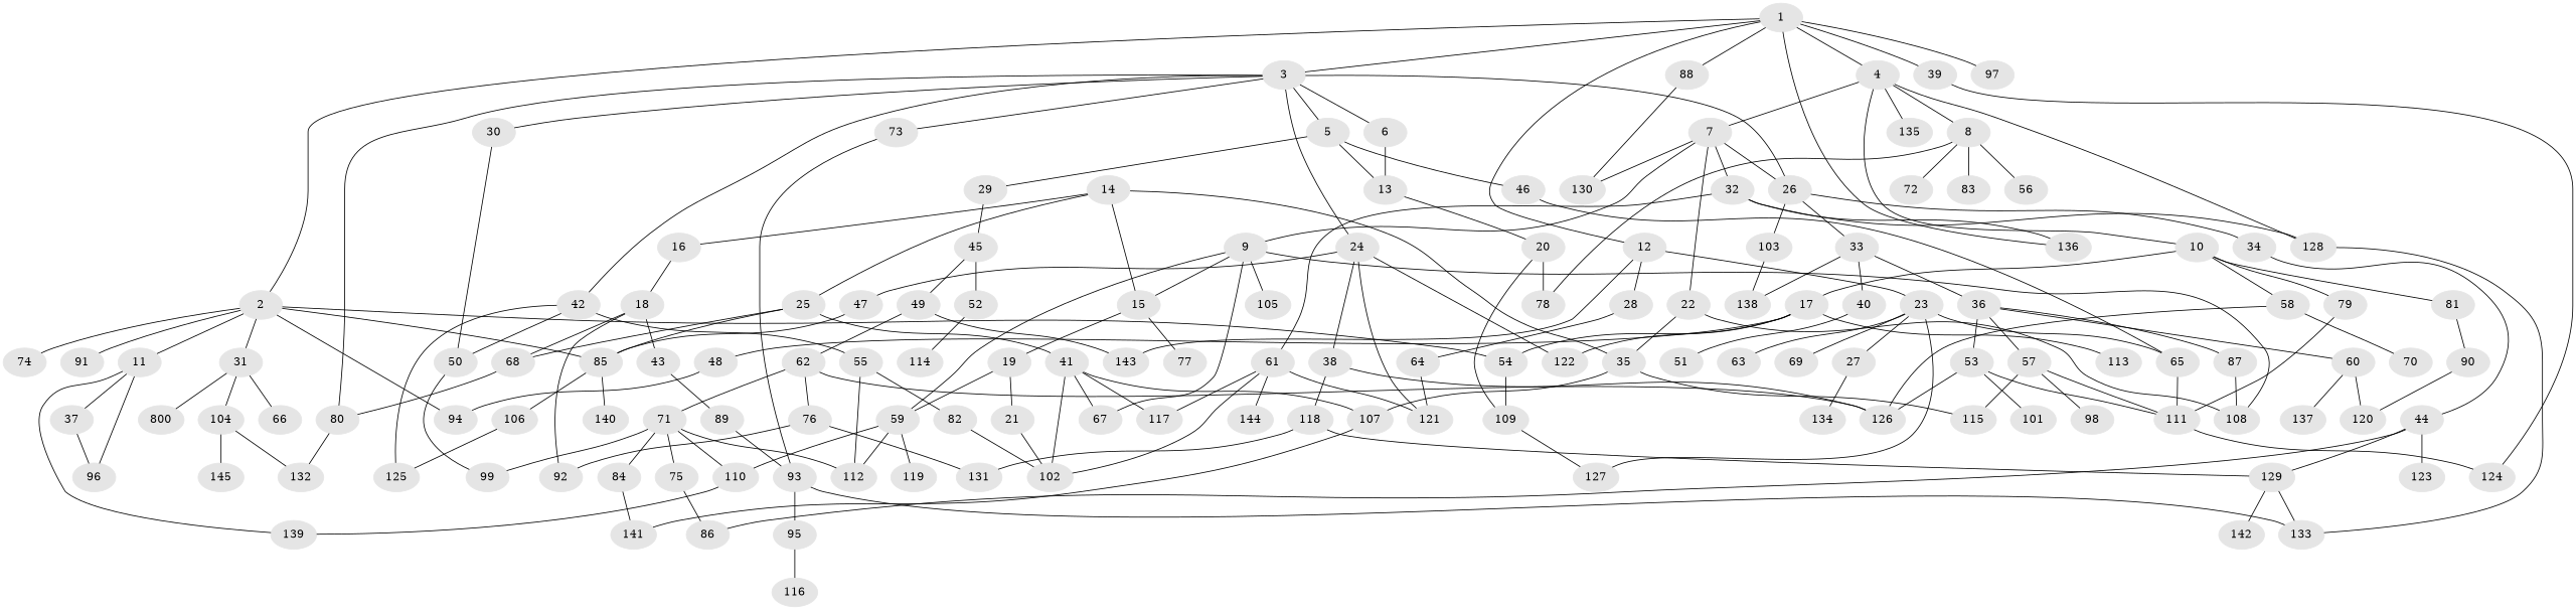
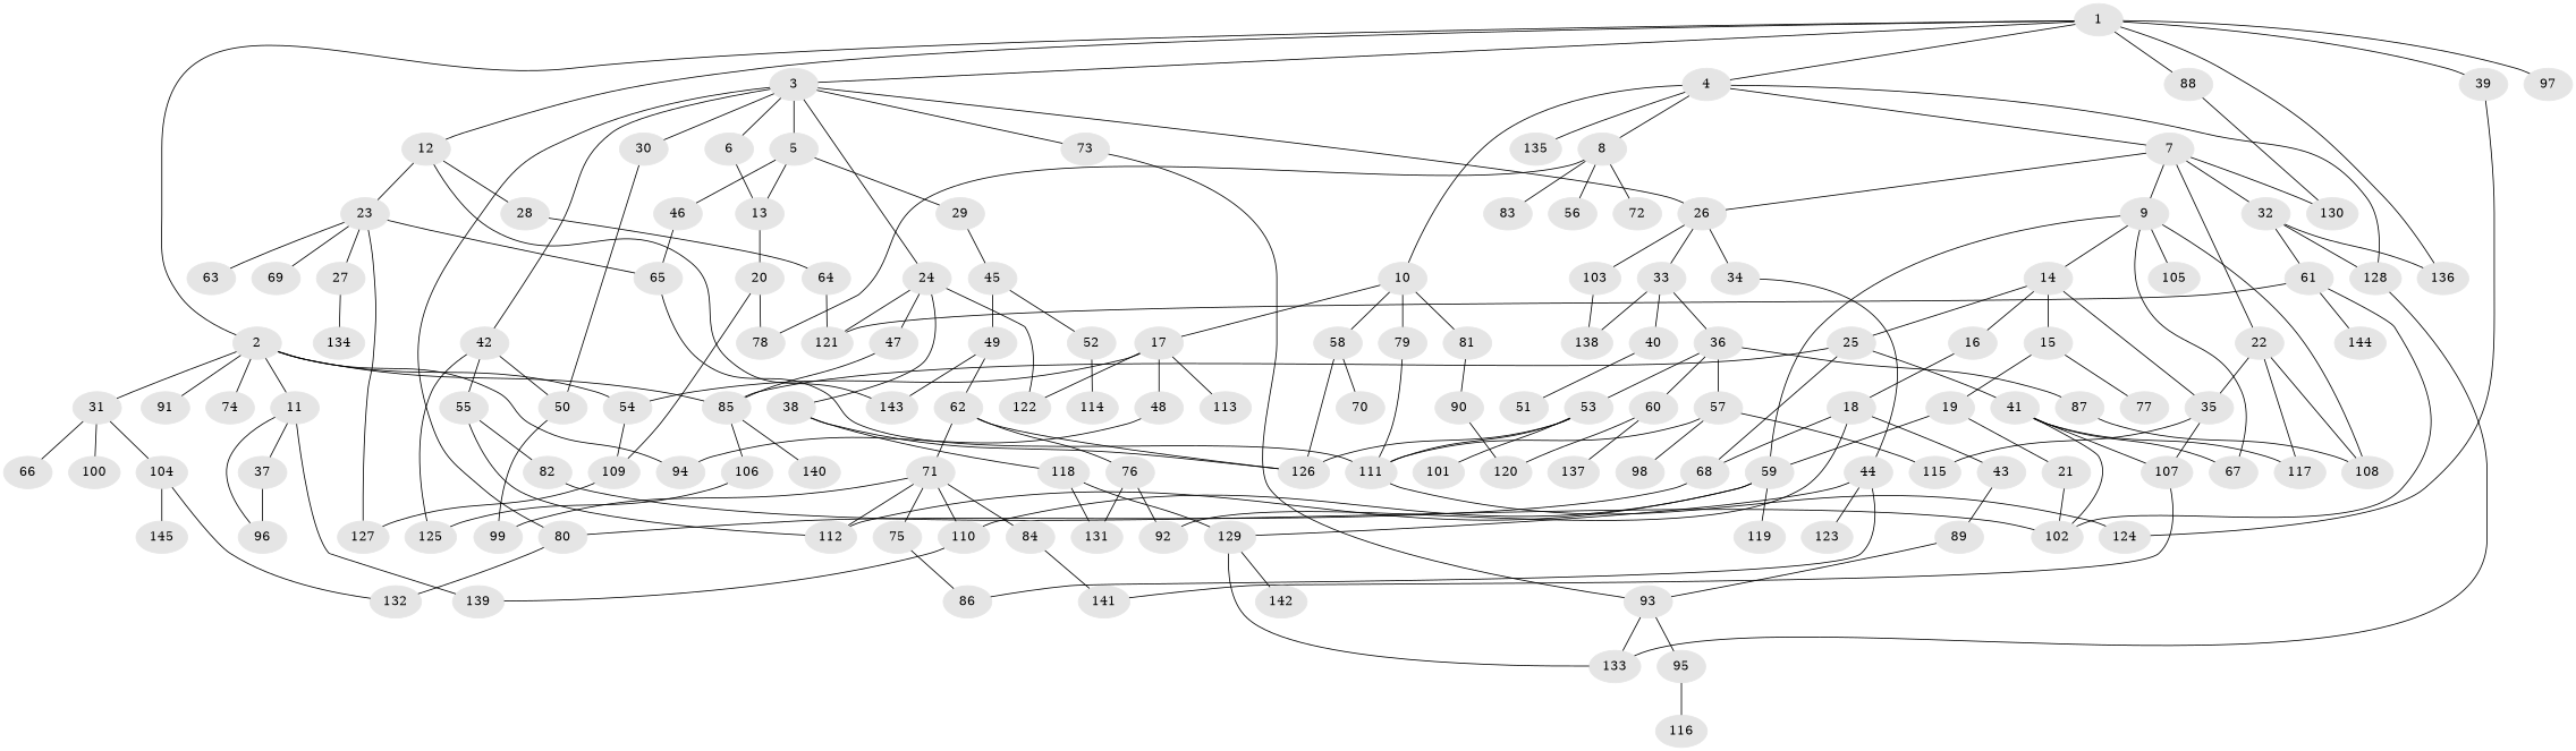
  graph {
    node [color=gray90 style=filled]
    1
    2
    3
    4
    12
    39
    88
    97
    136
    11
    31
    54
    74
    85
    91
    94
    5
    6
    24
    26
    30
    42
    73
    80
    7
    8
    10
    128
    135
    23
    28
    143
    124
    130
    37
    96
    139
    66
-   100 [label=800]
+   100
    104
    109
    106
    140
    13
    29
    46
    122
    38
    47
    121
    33
    34
    103
    50
    55
    125
    93
    132
    9
    22
    32
    56
    72
    78
    83
    17
    58
    79
    81
    133
    20
    45
    65
    14
    59
    67
    105
    108
    35
    117
    61
    15
    16
    25
    112
    110
    119
    48
    113
    126
    70
    111
    90
    27
    63
    69
    127
    64
    19
    77
    18
    68
    41
    107
    115
    21
    43
    92
    89
    102
    134
    118
    36
    40
    138
    44
    49
    52
    99
    145
    144
    53
    57
    60
    87
    51
    101
    86
    123
    129
    141
    98
    120
    137
    131
    82
    142
    62
    114
    71
    76
    75
    84
    95
    116
    1 -- 2
    1 -- 3
    1 -- 4
    1 -- 12
    1 -- 39
    1 -- 88
    1 -- 97
    1 -- 136
    2 -- 11
    2 -- 31
    2 -- 54
    2 -- 74
    2 -- 85
    2 -- 91
    2 -- 94
    3 -- 5
    3 -- 6
    3 -- 24
    3 -- 26
    3 -- 30
    3 -- 42
    3 -- 73
    3 -- 80
    4 -- 7
    4 -- 8
    4 -- 10
    4 -- 128
    4 -- 135
    12 -- 23
    12 -- 28
    12 -- 143
    39 -- 124
    88 -- 130
    11 -- 37
    11 -- 96
    11 -- 139
    31 -- 66
    31 -- 100
    31 -- 104
    54 -- 109
    85 -- 106
    85 -- 140
    5 -- 13
    5 -- 29
    5 -- 46
    6 -- 13
    24 -- 122
    24 -- 38
    24 -- 47
    24 -- 121
    26 -- 33
    26 -- 34
    26 -- 103
    30 -- 50
    42 -- 50
    42 -- 55
    42 -- 125
    73 -- 93
    80 -- 132
    7 -- 26
    7 -- 130
    7 -- 9
    7 -- 22
    7 -- 32
    8 -- 56
    8 -- 72
    8 -- 78
    8 -- 83
    10 -- 17
    10 -- 58
    10 -- 79
    10 -- 81
    128 -- 133
    23 -- 65
    23 -- 27
    23 -- 63
    23 -- 69
    23 -- 127
    28 -- 64
    37 -- 96
    104 -- 132
    104 -- 145
    109 -- 127
    106 -- 125
    13 -- 20
    29 -- 45
    46 -- 65
    38 -- 126
    38 -- 118
    47 -- 85
    33 -- 36
    33 -- 40
    33 -- 138
    34 -- 44
    103 -- 138
    50 -- 99
    55 -- 112
    55 -- 82
    93 -- 133
    93 -- 95
-   9 -- 15
+   9 -- 14
    9 -- 59
    9 -- 67
    9 -- 105
    9 -- 108
    22 -- 108
    22 -- 35
-   61 -- 117
+   22 -- 117
    32 -- 136
    32 -- 128
    32 -- 61
    17 -- 54
    17 -- 122
    17 -- 48
    17 -- 113
    58 -- 126
    58 -- 70
    79 -- 111
    81 -- 90
    20 -- 109
    20 -- 78
    45 -- 49
    45 -- 52
    65 -- 111
    14 -- 35
    14 -- 15
    14 -- 16
    14 -- 25
    59 -- 112
    59 -- 110
    59 -- 119
    35 -- 107
    35 -- 115
    61 -- 121
    61 -- 102
    61 -- 144
    15 -- 19
    15 -- 77
    16 -- 18
    25 -- 85
    25 -- 68
    25 -- 41
    110 -- 139
    48 -- 94
    111 -- 124
    90 -- 120
    27 -- 134
    64 -- 121
    19 -- 59
    19 -- 21
    18 -- 68
    18 -- 43
    18 -- 92
    68 -- 80
    41 -- 67
    41 -- 117
    41 -- 107
    41 -- 102
    107 -- 141
    21 -- 102
    43 -- 89
    89 -- 93
    118 -- 129
    118 -- 131
    36 -- 53
    36 -- 57
    36 -- 60
    36 -- 87
    40 -- 51
    44 -- 86
    44 -- 123
    44 -- 129
    49 -- 143
    49 -- 62
    52 -- 114
    53 -- 126
    53 -- 111
    53 -- 101
    57 -- 111
    57 -- 115
    57 -- 98
    60 -- 120
    60 -- 137
    87 -- 108
    129 -- 133
    129 -- 142
    82 -- 102
    62 -- 126
    62 -- 71
    62 -- 76
    71 -- 112
    71 -- 110
    71 -- 99
    71 -- 75
    71 -- 84
    76 -- 92
    76 -- 131
    75 -- 86
    84 -- 141
    95 -- 116
  }
